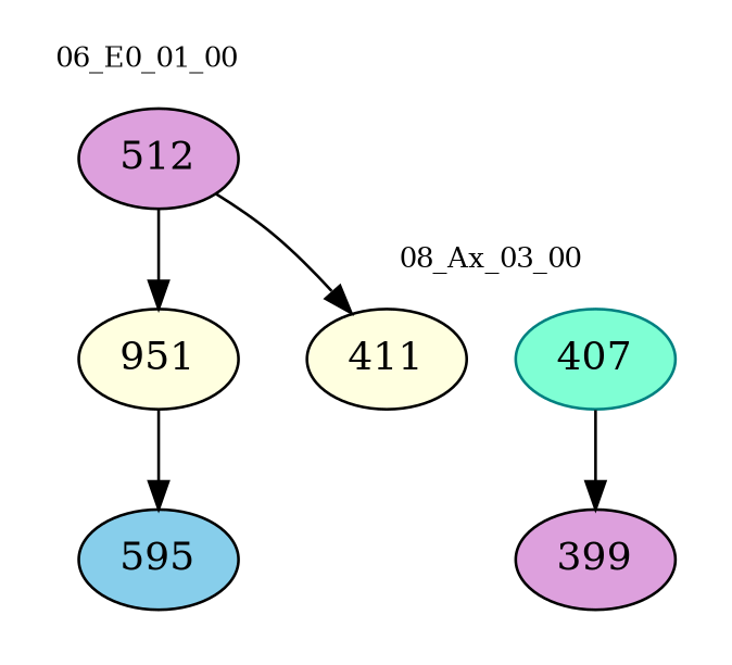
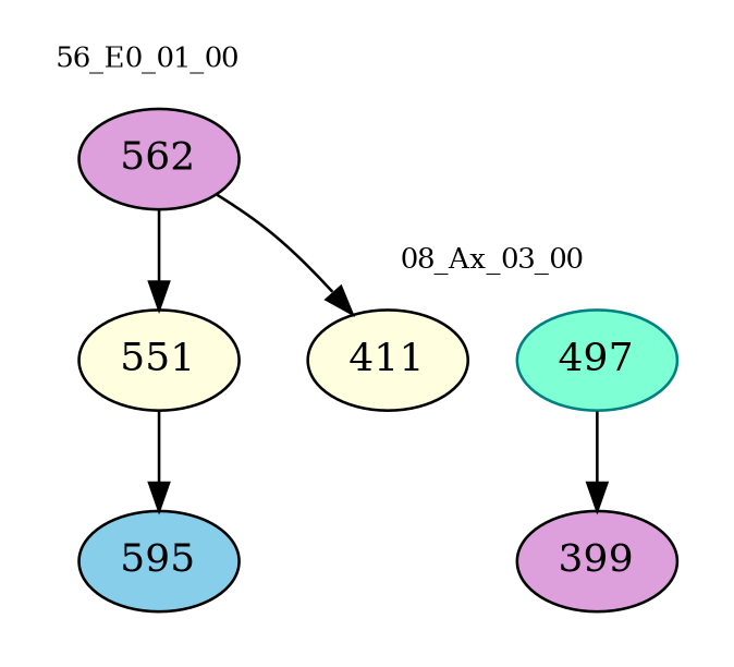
  digraph {
    fontname="DejaVu Serif"
    node [color=black fillcolor=plum fontname="DejaVu Serif" style=filled]
    edge [color=black fontname="DejaVu Serif"]
-   n1 [color=teal fillcolor=aquamarine label=407]
+   n1 [color=teal fillcolor=aquamarine label=497]
    n2 [label=399]
    n3 [fillcolor=lightyellow label=411]
-   n4 [label=512]
-   n5 [fillcolor=lightyellow label=951]
+   n4 [label=562]
+   n5 [fillcolor=lightyellow label=551]
    n6 [fillcolor=skyblue label=595]
    subgraph cluster_1 {
      color=white
      fontsize=10
      label="08_Ax_03_00"
      n1
      n2
      n3
    }
    subgraph cluster_2 {
      color=white
      fontsize=10
-     label="06_E0_01_00"
+     label="56_E0_01_00"
      n4
      n5
      n6
    }
    n1 -> n2
    n4 -> n3
    n4 -> n5
    n5 -> n6
  }
